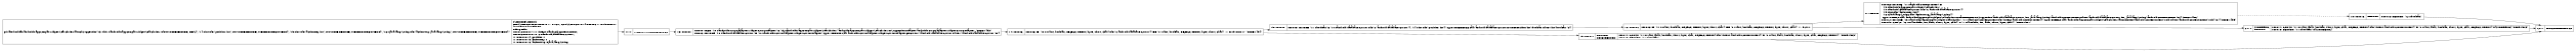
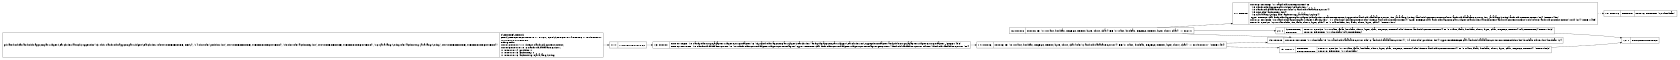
  digraph {
    rankdir=LR
    node [shape=record]
-   n1 [label="{11\:\ ?|MTH_IMMUTABLE_BLOCK\l}"]
+   n1 [label="{11\:\ ?|MTH_ENTER_BLOCK\l}"]
    n2 [label="{13\:\ 0x0000|0x0000: IGET  (r0 I:androidx.cursoradapter.widget.CursorAdapter) = (r3 I:androidx.appcompat.widget.SearchView) androidx.appcompat.widget.SearchView.mSuggestionsAdapter androidx.cursoradapter.widget.CursorAdapter  (LINE:1493)\l0x0002: INVOKE  (r0 I:android.database.Cursor) = (r0 I:androidx.cursoradapter.widget.CursorAdapter) type: VIRTUAL call: androidx.cursoradapter.widget.CursorAdapter.getCursor():android.database.Cursor A[MD:():android.database.Cursor (m)]\l}"]
    n3 [label="{14\:\ 0x0006|0x0006: IF  (r0 I:??[int, boolean, OBJECT, ARRAY, byte, short, char] A[D('c' android.database.Cursor)]) == (0 ??[int, boolean, OBJECT, ARRAY, byte, short, char])  \-\> B:19:0x0017  (LINE:1494)\l}"]
    n4 [label="{15\:\ 0x0008|0x0008: INVOKE  (r1 I:boolean) = (r0 I:android.database.Cursor A[D('c' android.database.Cursor)]), (r4 I:int A[D('position' int)]) type: INTERFACE call: android.database.Cursor.moveToPosition(int):boolean A[MD:(int):boolean (c)]\l}"]
    n5 [label="{19\:\ 0x0017|RETURN\lORIG_RETURN\l|0x0017: CONST  (r1 I:??[int, float, boolean, short, byte, char, OBJECT, ARRAY] A[D('intent' android.content.Intent)]) = (0 ??[int, float, boolean, short, byte, char, OBJECT, ARRAY])  (LINE:1503)\l0x0018: RETURN  (r1 I:boolean) \l}"]
    n6 [label="{16\:\ 0x000c|0x000c: IF  (r1 I:??[int, boolean, OBJECT, ARRAY, byte, short, char]) == (0 ??[int, boolean, OBJECT, ARRAY, byte, short, char])  \-\> B:21:? \l}"]
    n7 [label="{12\:\ ?|BLOCK_EXIT_BLOCK\l}"]
    n8 [label="{17\:\ 0x000e|0x000e: INVOKE  (r1 I:android.content.Intent) = \l  (r3 I:androidx.appcompat.widget.SearchView)\l  (r0 I:android.database.Cursor A[D('c' android.database.Cursor)])\l  (r5 I:int A[D('actionKey' int)])\l  (r6 I:java.lang.String A[D('actionMsg' java.lang.String)])\l type: DIRECT call: androidx.appcompat.widget.SearchView.createIntentFromSuggestion(android.database.Cursor, int, java.lang.String):android.content.Intent A[MD:(android.database.Cursor, int, java.lang.String):android.content.Intent (m)] (LINE:1496)\l0x0012: INVOKE  (r3 I:androidx.appcompat.widget.SearchView), (r1 I:android.content.Intent A[D('intent' android.content.Intent)]) type: DIRECT call: androidx.appcompat.widget.SearchView.launchIntent(android.content.Intent):void A[MD:(android.content.Intent):void (m)] (LINE:1499)\l0x0015: CONST  (r2 I:??[boolean, int, float, short, byte, char]) = (1 ??[boolean, int, float, short, byte, char])  (LINE:1501)\l}"]
    n9 [label="{21\:\ ?|SYNTHETIC\lRETURN\l|0x0017: CONST  (r1 I:??[int, float, boolean, short, byte, char, OBJECT, ARRAY] A[D('intent' android.content.Intent)]) = (0 ??[int, float, boolean, short, byte, char, OBJECT, ARRAY]) A[SYNTHETIC] (LINE:1503)\l0x0018: RETURN  (r1 I:boolean) A[SYNTHETIC]\l}"]
    n10 [label="{18\:\ 0x0016|RETURN\l|0x0016: RETURN  (r2 I:boolean) \l}"]
    n11 [label="{private boolean androidx.appcompat.widget.SearchView.launchSuggestion((r3 'this' I:androidx.appcompat.widget.SearchView A[IMMUTABLE_TYPE, THIS]), (r4 I:int A[D('position' int), IMMUTABLE_TYPE, METHOD_ARGUMENT]), (r5 I:int A[D('actionKey' int), IMMUTABLE_TYPE, METHOD_ARGUMENT]), (r6 I:java.lang.String A[D('actionMsg' java.lang.String), IMMUTABLE_TYPE, METHOD_ARGUMENT]))  | USE_LINES_HINTS\lCROSS_EDGE: B:20:0x0018 \-\> B:12:?, CROSS_EDGE: B:14:0x0006 \-\> B:19:0x0017\lINLINE_NOT_NEEDED\lDebug Info:\l  0x0012\-0x0017: r1 'intent' Landroid\/content\/Intent;\l  0x0006\-0x0018: r0 'c' Landroid\/database\/Cursor;\l  \-1 \-0x0018: r4 'position' I\l  \-1 \-0x0018: r5 'actionKey' I\l  \-1 \-0x0018: r6 'actionMsg' Ljava\/lang\/String;\l}"]
    n1 -> n2
    n2 -> n3
    n3 -> n4 [style=solid]
    n3 -> n5
-   n4 -> n6
+   n6 -> n4
    n5 -> n7
    n6 -> n8 [style=solid]
    n6 -> n9
    n8 -> n10 [style=dashed]
    n9 -> n7
-   n10 -> n7
    n11 -> n1
  }
